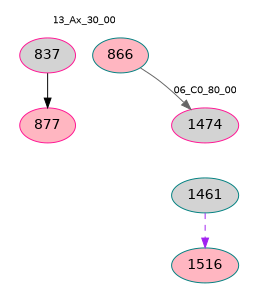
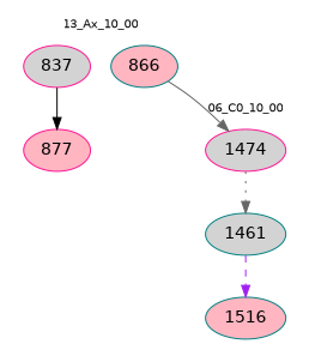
  digraph {
    fontname="DejaVu Sans"
    node [color=teal fillcolor=lightpink fontname="DejaVu Sans" style=filled]
    edge [color=gray40 fontname="DejaVu Sans" style=solid]
    n1 [label=866]
    n2 [color=deeppink fillcolor=lightgrey label=837]
    n3 [color=deeppink label=877]
    n4 [color=deeppink fillcolor=lightgrey label=1474]
    n5 [fillcolor=lightgrey label=1461]
    n6 [label=1516]
    subgraph cluster_1 {
      color=white
      fontsize=10
-     label="13_Ax_30_00"
+     label="13_Ax_10_00"
      n1
      n2
      n3
    }
    subgraph cluster_2 {
      color=white
      fontsize=10
-     label="06_C0_80_00"
+     label="06_C0_10_00"
      n4
      n5
      n6
    }
    n1 -> n4
    n2 -> n3 [color=black]
+   n4 -> n5 [style=dotted]
    n5 -> n6 [color=purple style=dashed]
  }
